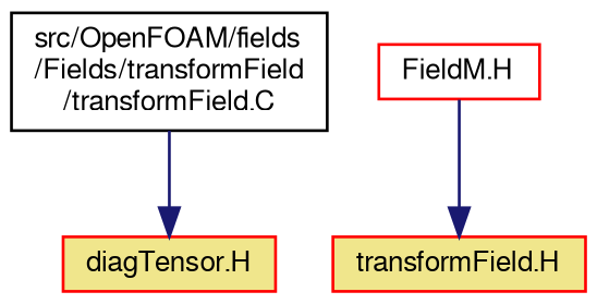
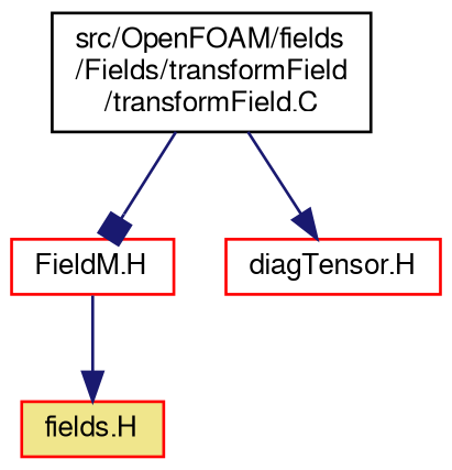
  digraph {
    node [color=red fillcolor=white fontname=FreeSans fontsize=10 shape=record style=filled]
    edge [arrowhead=normal color=midnightblue fontname=FreeSans fontsize=10 labelfontname=FreeSans labelfontsize=10 style=solid]
    n1 [color=black fontcolor=black height=0.2 label="src/OpenFOAM/fields\l/Fields/transformField\l/transformField.C" width=0.4]
    n2 [height=0.2 label="FieldM.H" width=0.4]
-   n3 [fillcolor=khaki height=0.2 label="diagTensor.H" width=0.4]
-   n4 [fillcolor=khaki height=0.2 label="transformField.H" width=0.4]
+   n3 [height=0.2 label="diagTensor.H" width=0.4]
+   n4 [fillcolor=khaki height=0.2 label="fields.H" width=0.4]
+   n1 -> n2 [arrowhead=box]
    n1 -> n3
    n2 -> n4
  }
